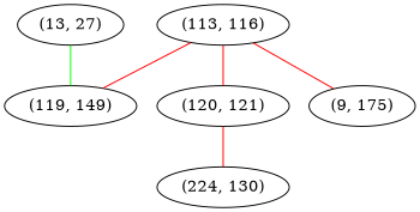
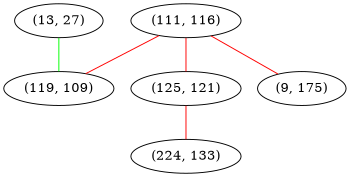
  graph {
    edge [color=red weight=1]
    "(13, 27)"
-   "(119, 109)" [label="(119, 149)"]
-   "(113, 116)"
-   "(120, 121)"
+   "(119, 109)"
+   "(113, 116)" [label="(111, 116)"]
+   "(120, 121)" [label="(125, 121)"]
    n5 [label="(9, 175)"]
-   "(224, 130)"
+   "(224, 130)" [label="(224, 133)"]
    "(13, 27)" -- "(119, 109)" [color=green weight=2]
    "(113, 116)" -- "(119, 109)"
    "(113, 116)" -- "(120, 121)"
    "(113, 116)" -- n5
    "(120, 121)" -- "(224, 130)"
  }
